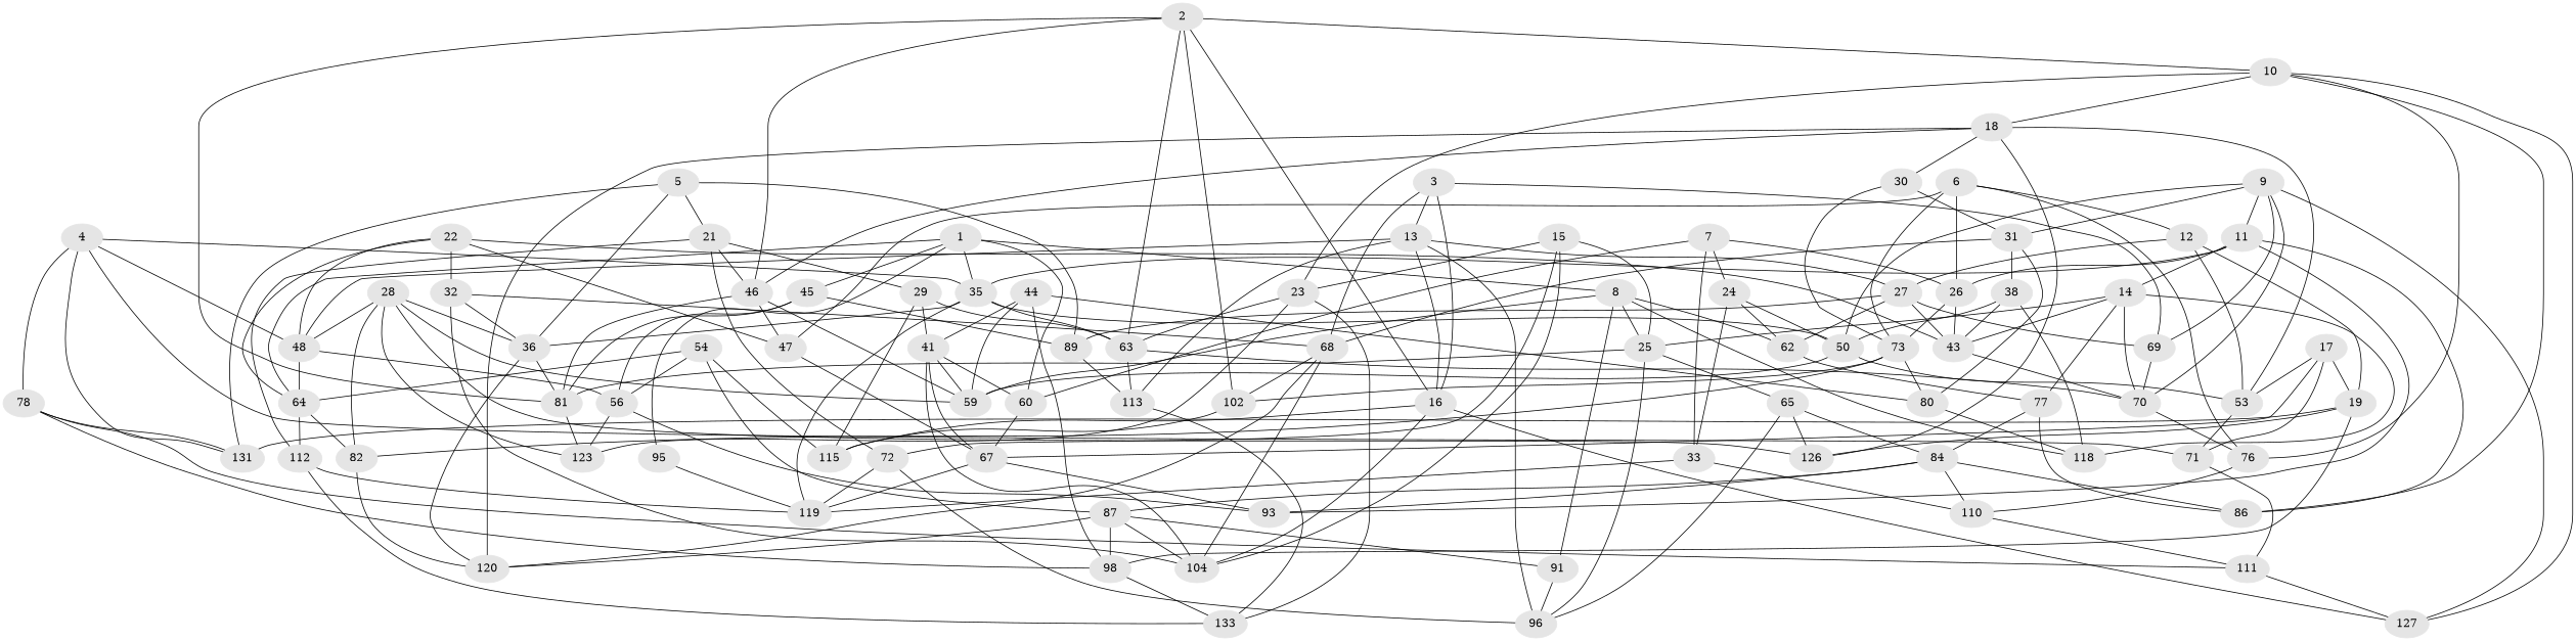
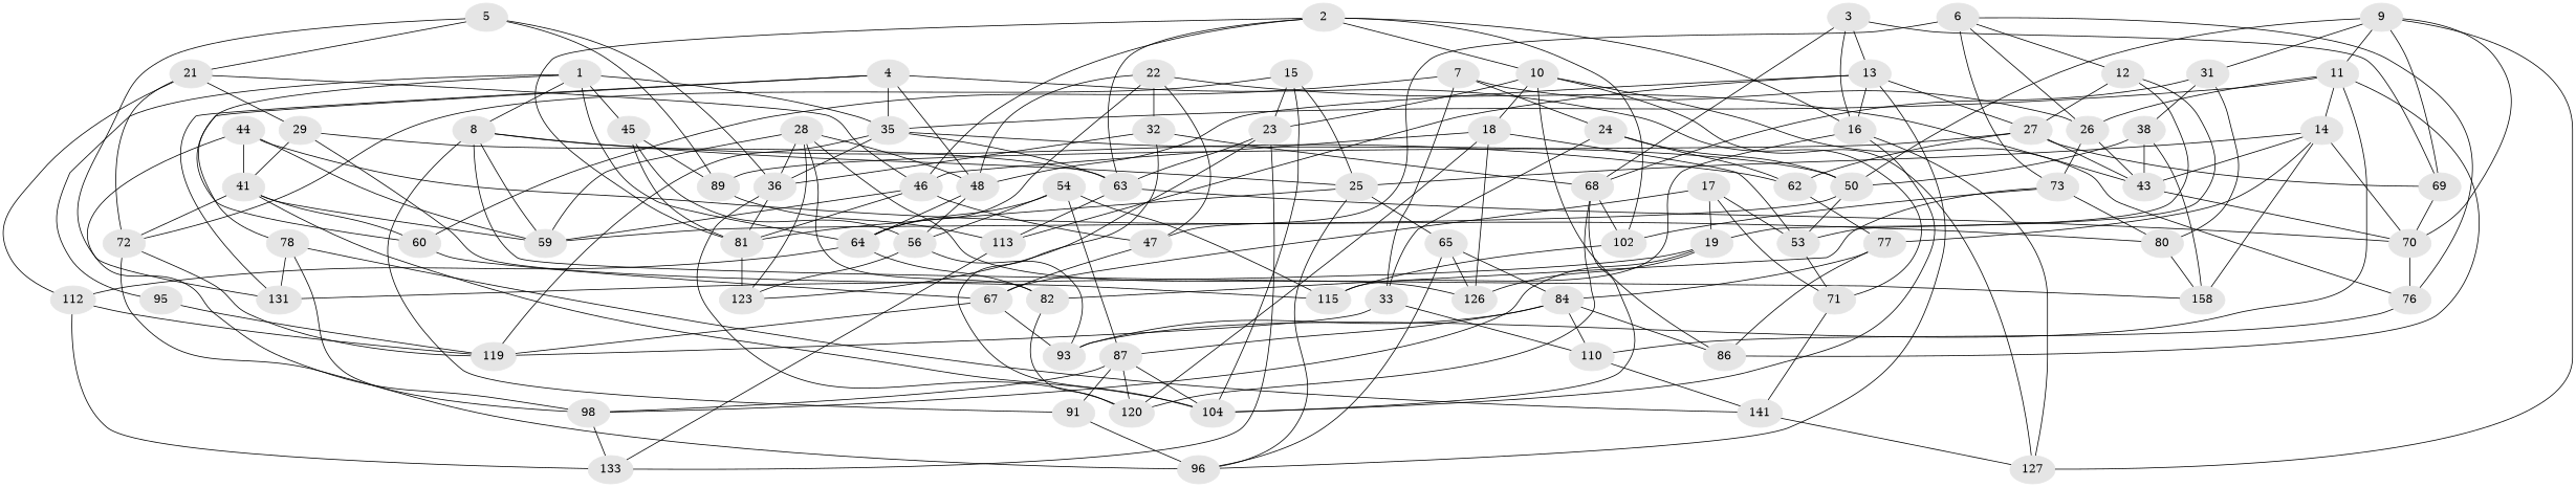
  graph {
    node [color=gray90 style=filled]
    1 [super="+58"]
    8 [super="+85"]
    35 [super="+37"]
    45
    60
    64 [super="+103"]
    95
    25 [super="+57"]
    59 [super="+125"]
    62
    91
-   118
+   118 [label=158]
    63 [super="+75"]
    36 [super="+114"]
    50 [super="+130"]
    119 [super="+124"]
    81 [super="+97"]
    89
    56 [super="+107"]
    67 [super="+100"]
    112
    82
    2 [super="+79"]
    10 [super="+105"]
    16 [super="+40"]
    46 [super="+132"]
    102
    76
    127
    18 [super="+39"]
    23 [super="+42"]
    86
    104 [super="+121"]
    115
    47
    70 [super="+129"]
    113
    123
    13 [super="+61"]
    48 [super="+99"]
    27 [super="+49"]
    96 [super="+108"]
    3
    68 [super="+88"]
    69
    120
    4 [super="+41"]
    71
    78
    131
    22 [super="+117"]
    43 [super="+109"]
    32
-   111
+   111 [label=141]
    98 [super="+134"]
    21 [super="+92"]
    72 [super="+128"]
    29
    5
    6 [super="+20"]
    12
    26 [super="+66"]
    73 [super="+122"]
    19 [super="+34"]
    53 [super="+74"]
    80
    110
    7
    24
    33
    65
    77
    9 [super="+52"]
    11 [super="+94"]
    31 [super="+83"]
    14 [super="+106"]
    93
    38
-   30
    126
    133
    84 [super="+116"]
    15
    17
    n85 [label=41 super="+55"]
    28 [super="+90"]
    44
    54
    87 [super="+101"]
    1 -- 8
    1 -- 35
    1 -- 45
    1 -- 60
    1 -- 64
    1 -- 95
    8 -- 25
    8 -- 59
    8 -- 62
    8 -- 91
    8 -- 118
    35 -- 63
    35 -- 36
    35 -- 50
    35 -- 119
    45 -- 81
    45 -- 89
    45 -- 56
    60 -- 67
    64 -- 112
    64 -- 82
    95 -- 119
    25 -- 81
    25 -- 96
    25 -- 65
    62 -- 77
    91 -- 96
    63 -- 70
    63 -- 113
    36 -- 81
    36 -- 120
    50 -- 59
    50 -- 53
    81 -- 123
    89 -- 113
    56 -- 123
    56 -- 93
    67 -- 119
    67 -- 93
    112 -- 119
    112 -- 133
    82 -- 120
    2 -- 63
    2 -- 81
    2 -- 10
    2 -- 16
    2 -- 46
    2 -- 102
    10 -- 76
    10 -- 127
    10 -- 18
    10 -- 23
    10 -- 86
    16 -- 127
    16 -- 104
    16 -- 115
    46 -- 59
    46 -- 81
    46 -- 47
    102 -- 115
    76 -- 110
    18 -- 46
    18 -- 120
    18 -- 53
-   18 -- 30
    18 -- 126
    23 -- 63
    23 -- 123
    23 -- 133
    47 -- 67
    70 -- 76
    113 -- 133
    13 -- 16
    13 -- 113
    13 -- 48
    13 -- 27
    13 -- 96
    48 -- 64
    48 -- 56
    27 -- 62
    27 -- 89
    27 -- 69
    27 -- 43
    3 -- 16
    3 -- 13
    3 -- 68
    3 -- 69
    68 -- 102
    68 -- 104
    68 -- 120
    69 -- 70
    4 -- 35
    4 -- 48
    4 -- 71
    4 -- 78
    4 -- 131
    71 -- 111
    78 -- 131
    78 -- 111
    78 -- 98
    22 -- 64
    22 -- 47
    22 -- 48
    22 -- 43
    22 -- 32
    43 -- 70
    32 -- 36
    32 -- 104
    32 -- 68
    111 -- 127
    98 -- 133
    21 -- 112
    21 -- 46
    21 -- 72 [weight=2]
    21 -- 29
    72 -- 119
    72 -- 96 [weight=2]
    29 -- 63
    29 -- 115
    29 -- n85
    5 -- 36
    5 -- 89
    5 -- 131
    5 -- 21
    6 -- 76
    6 -- 47
    6 -- 12
    6 -- 26 [weight=2]
    6 -- 73
    12 -- 27
    12 -- 19
    12 -- 53
    26 -- 43
    26 -- 73
    73 -- 82
    73 -- 102
    73 -- 80
    19 -- 131
    19 -- 98
    19 -- 126
    53 -- 71
    80 -- 118
    110 -- 111
    7 -- 60
    7 -- 26
    7 -- 24
    7 -- 33
    24 -- 62
    24 -- 50
    24 -- 33
    33 -- 119
    33 -- 110
    65 -- 96
    65 -- 126
    65 -- 84
    77 -- 86
    77 -- 84
    9 -- 50
    9 -- 127
    9 -- 70
    9 -- 69
    9 -- 11
    9 -- 31
    11 -- 35
    11 -- 86
    11 -- 26
    11 -- 14
    11 -- 93
    31 -- 68
    31 -- 80
    31 -- 38
    14 -- 25
    14 -- 118
    14 -- 70
    14 -- 43
    14 -- 77
    38 -- 118
    38 -- 50
    38 -- 43
-   30 -- 73
-   30 -- 31
    84 -- 86
    84 -- 110
    84 -- 93
    84 -- 87
    15 -- 25
    15 -- 23
    15 -- 104
    15 -- 72
    17 -- 67
    17 -- 71
    17 -- 19
    17 -- 53
    n85 -- 60
    n85 -- 59
-   n85 -- 67
+   n85 -- 72
    n85 -- 104
    28 -- 59
    28 -- 36
    28 -- 82
    28 -- 123
    28 -- 48
    28 -- 126
    44 -- 59
    44 -- 98
    44 -- 80
    44 -- n85
    54 -- 64
    54 -- 56
    54 -- 115
    54 -- 87
    87 -- 91
    87 -- 104
    87 -- 120
    87 -- 98
  }
